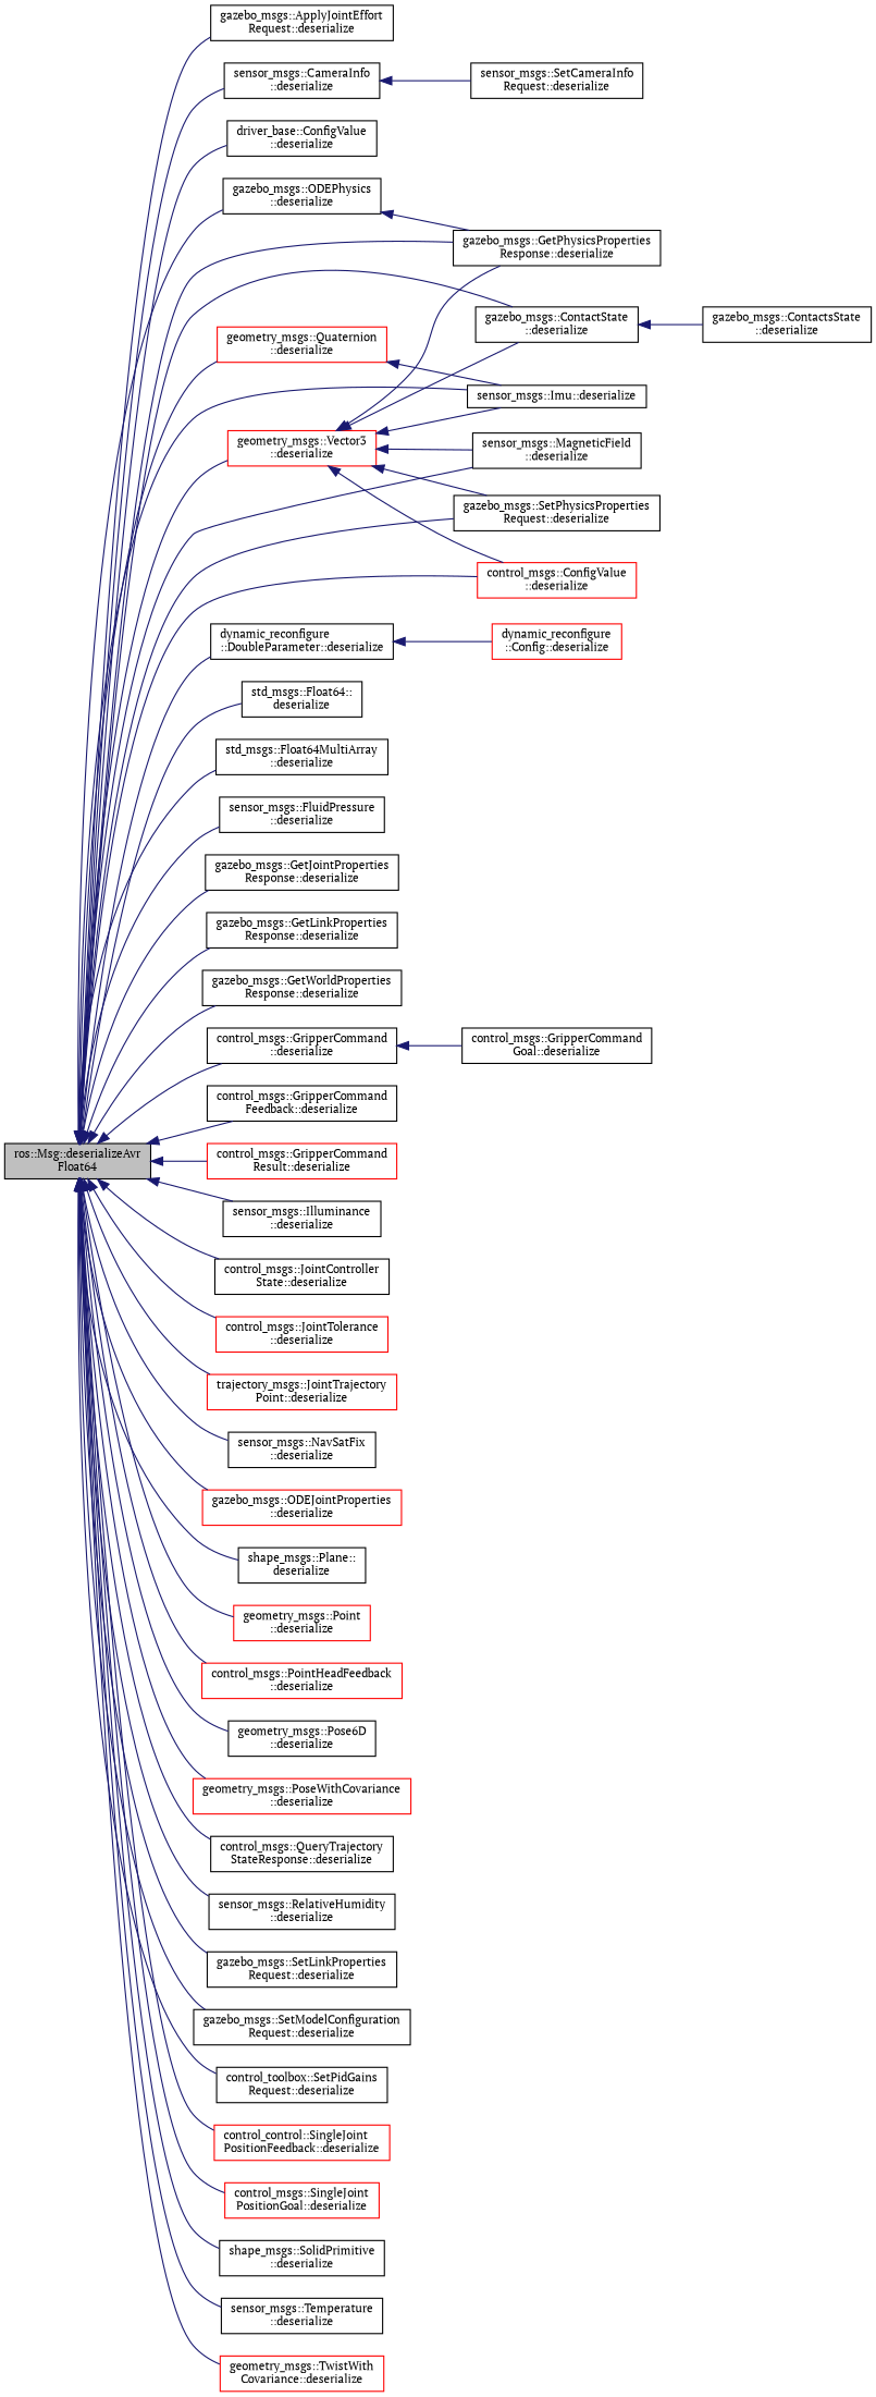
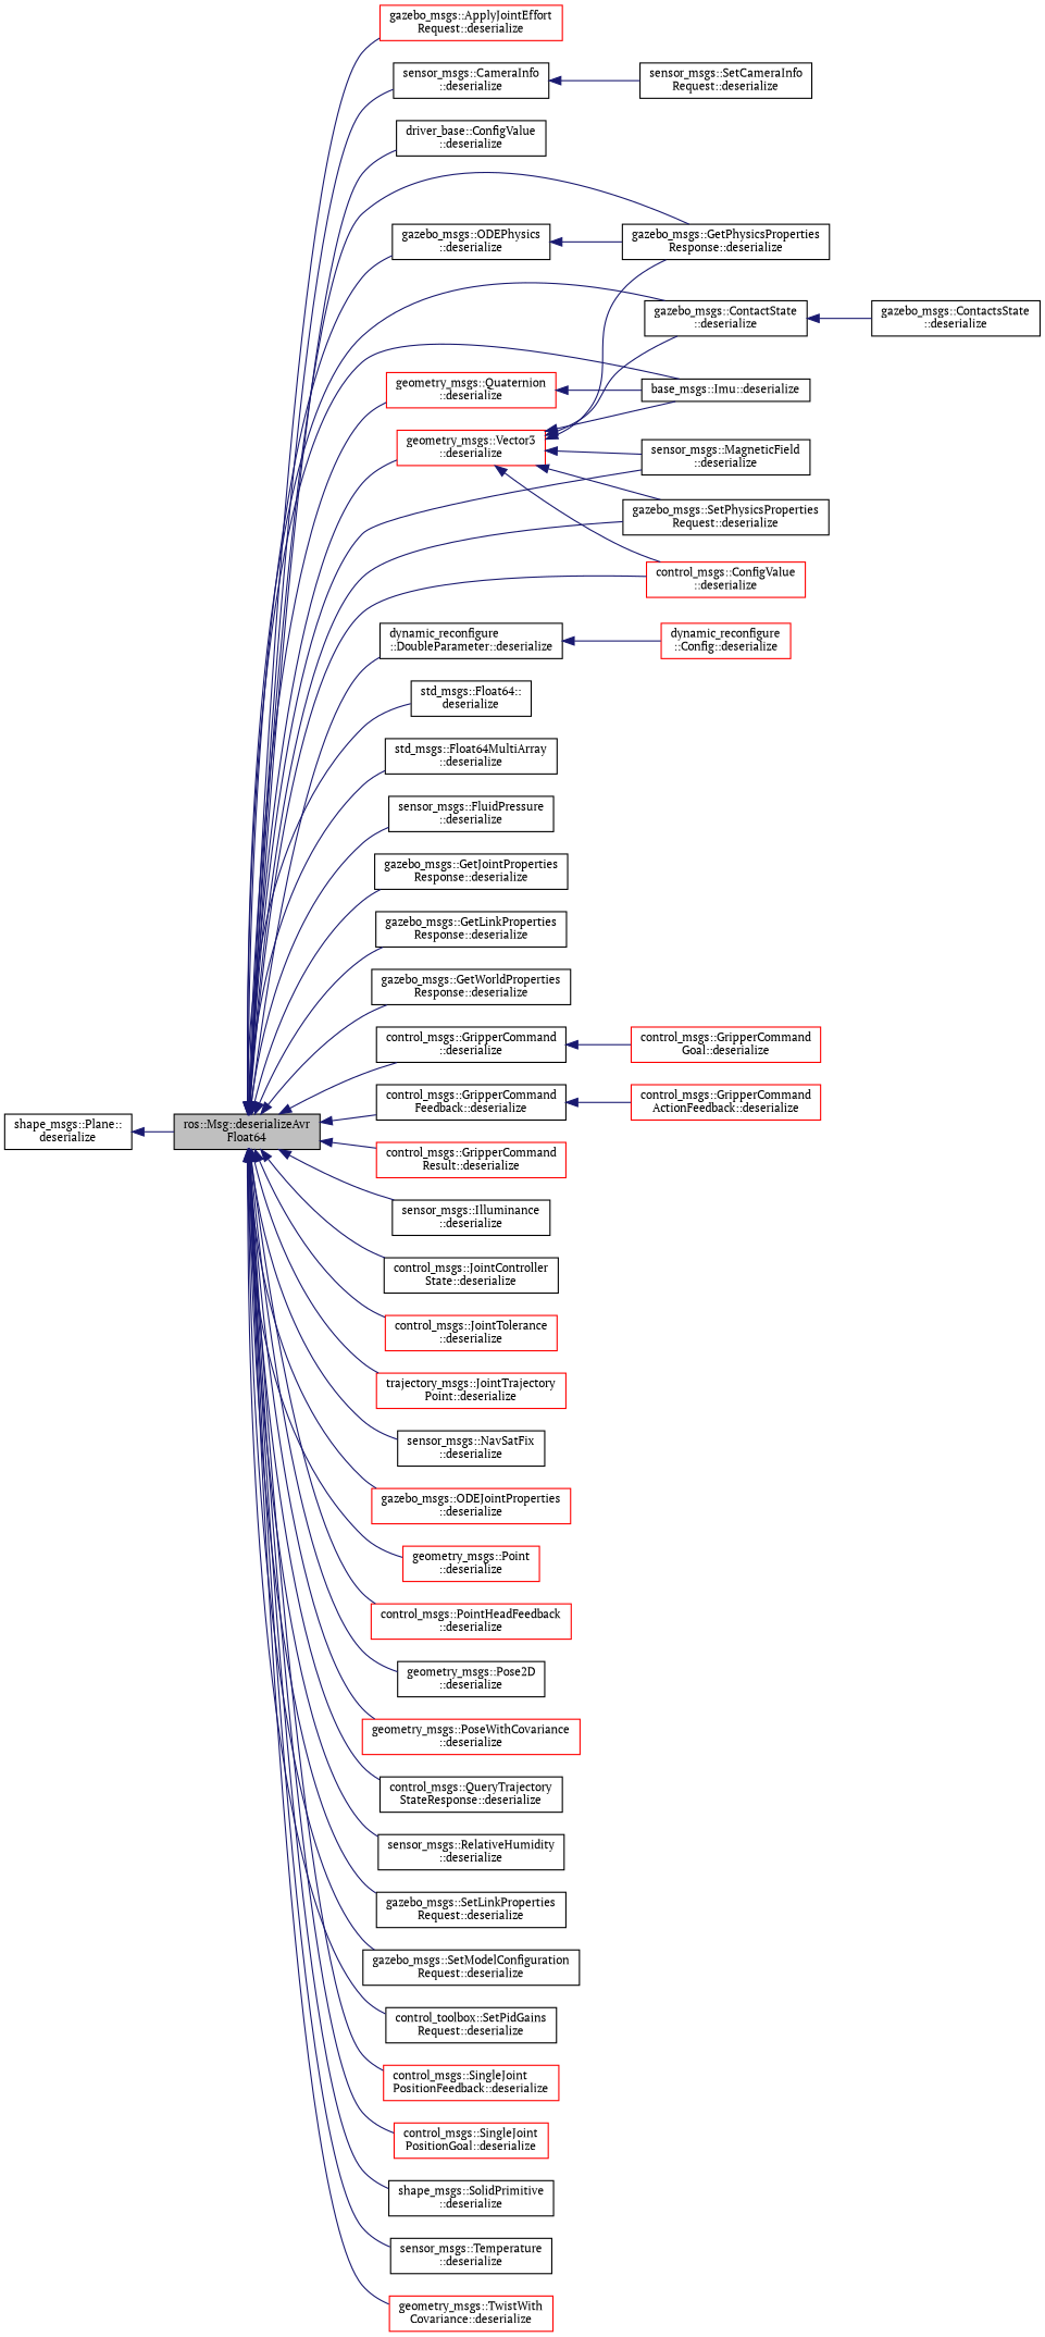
  digraph {
    fontname="PT Serif"
    rankdir=LR
    node [color=black fillcolor=white fontname="PT Serif" fontsize=10 shape=record style=filled]
    edge [color=midnightblue dir=back fontname="PT Serif" fontsize=10 labelfontname=Helvetica labelfontsize=10 style=solid]
    n1 [fillcolor=grey75 fontcolor=black height=0.2 label="ros::Msg::deserializeAvr\lFloat64" width=0.4]
-   n2 [height=0.2 label="gazebo_msgs::ApplyJointEffort\lRequest::deserialize" width=0.4]
+   n2 [color=red height=0.2 label="gazebo_msgs::ApplyJointEffort\lRequest::deserialize" width=0.4]
    n3 [height=0.2 label="sensor_msgs::CameraInfo\l::deserialize" width=0.4]
    n4 [height=0.2 label="driver_base::ConfigValue\l::deserialize" width=0.4]
    n5 [height=0.2 label="gazebo_msgs::ContactState\l::deserialize" width=0.4]
    n6 [height=0.2 label="dynamic_reconfigure\l::DoubleParameter::deserialize" width=0.4]
    n7 [height=0.2 label="std_msgs::Float64::\ldeserialize" width=0.4]
    n8 [height=0.2 label="std_msgs::Float64MultiArray\l::deserialize" width=0.4]
    n9 [height=0.2 label="sensor_msgs::FluidPressure\l::deserialize" width=0.4]
    n10 [height=0.2 label="gazebo_msgs::GetJointProperties\lResponse::deserialize" width=0.4]
    n11 [height=0.2 label="gazebo_msgs::GetLinkProperties\lResponse::deserialize" width=0.4]
    n12 [height=0.2 label="gazebo_msgs::GetPhysicsProperties\lResponse::deserialize" width=0.4]
    n13 [height=0.2 label="gazebo_msgs::GetWorldProperties\lResponse::deserialize" width=0.4]
    n14 [height=0.2 label="control_msgs::GripperCommand\l::deserialize" width=0.4]
    n15 [height=0.2 label="control_msgs::GripperCommand\lFeedback::deserialize" width=0.4]
    n16 [color=red height=0.2 label="control_msgs::GripperCommand\lResult::deserialize" width=0.4]
    n17 [height=0.2 label="sensor_msgs::Illuminance\l::deserialize" width=0.4]
-   n18 [height=0.2 label="sensor_msgs::Imu::deserialize" width=0.4]
+   n18 [height=0.2 label="base_msgs::Imu::deserialize" width=0.4]
    n19 [height=0.2 label="control_msgs::JointController\lState::deserialize" width=0.4]
    n20 [color=red height=0.2 label="control_msgs::JointTolerance\l::deserialize" width=0.4]
    n21 [color=red height=0.2 label="trajectory_msgs::JointTrajectory\lPoint::deserialize" width=0.4]
    n22 [height=0.2 label="sensor_msgs::MagneticField\l::deserialize" width=0.4]
    n23 [height=0.2 label="sensor_msgs::NavSatFix\l::deserialize" width=0.4]
    n24 [color=red height=0.2 label="gazebo_msgs::ODEJointProperties\l::deserialize" width=0.4]
    n25 [height=0.2 label="gazebo_msgs::ODEPhysics\l::deserialize" width=0.4]
    n26 [height=0.2 label="gazebo_msgs::SetPhysicsProperties\lRequest::deserialize" width=0.4]
    n27 [height=0.2 label="shape_msgs::Plane::\ldeserialize" width=0.4]
    n28 [color=red height=0.2 label="geometry_msgs::Point\l::deserialize" width=0.4]
    n29 [color=red height=0.2 label="control_msgs::PointHeadFeedback\l::deserialize" width=0.4]
    n30 [color=red height=0.2 label="control_msgs::ConfigValue\l::deserialize" width=0.4]
-   n31 [height=0.2 label="geometry_msgs::Pose6D\l::deserialize" width=0.4]
+   n31 [height=0.2 label="geometry_msgs::Pose2D\l::deserialize" width=0.4]
    n32 [color=red height=0.2 label="geometry_msgs::PoseWithCovariance\l::deserialize" width=0.4]
    n33 [color=red height=0.2 label="geometry_msgs::Quaternion\l::deserialize" width=0.4]
    n34 [height=0.2 label="control_msgs::QueryTrajectory\lStateResponse::deserialize" width=0.4]
    n35 [height=0.2 label="sensor_msgs::RelativeHumidity\l::deserialize" width=0.4]
    n36 [height=0.2 label="gazebo_msgs::SetLinkProperties\lRequest::deserialize" width=0.4]
    n37 [height=0.2 label="gazebo_msgs::SetModelConfiguration\lRequest::deserialize" width=0.4]
    n38 [height=0.2 label="control_toolbox::SetPidGains\lRequest::deserialize" width=0.4]
-   n39 [color=red height=0.2 label="control_control::SingleJoint\lPositionFeedback::deserialize" width=0.4]
+   n39 [color=red height=0.2 label="control_msgs::SingleJoint\lPositionFeedback::deserialize" width=0.4]
    n40 [color=red height=0.2 label="control_msgs::SingleJoint\lPositionGoal::deserialize" width=0.4]
    n41 [height=0.2 label="shape_msgs::SolidPrimitive\l::deserialize" width=0.4]
    n42 [height=0.2 label="sensor_msgs::Temperature\l::deserialize" width=0.4]
    n43 [color=red height=0.2 label="geometry_msgs::TwistWith\lCovariance::deserialize" width=0.4]
    n44 [color=red height=0.2 label="geometry_msgs::Vector3\l::deserialize" width=0.4]
    n45 [height=0.2 label="sensor_msgs::SetCameraInfo\lRequest::deserialize" width=0.4]
    n46 [height=0.2 label="gazebo_msgs::ContactsState\l::deserialize" width=0.4]
    n47 [color=red height=0.2 label="dynamic_reconfigure\l::Config::deserialize" width=0.4]
-   n48 [height=0.2 label="control_msgs::GripperCommand\lGoal::deserialize" width=0.4]
+   n48 [color=red height=0.2 label="control_msgs::GripperCommand\lGoal::deserialize" width=0.4]
+   n49 [color=red height=0.2 label="control_msgs::GripperCommand\lActionFeedback::deserialize" width=0.4]
    n1 -> n2
    n1 -> n3
    n1 -> n4
    n1 -> n5
    n1 -> n6
    n1 -> n7
    n1 -> n8
    n1 -> n9
    n1 -> n10
    n1 -> n11
    n1 -> n12
    n1 -> n13
    n1 -> n14
    n1 -> n15
    n1 -> n16
    n1 -> n17
    n1 -> n18
    n1 -> n19
    n1 -> n20
    n1 -> n21
    n1 -> n22
    n1 -> n23
    n1 -> n24
    n1 -> n25
    n1 -> n26
-   n1 -> n27
+   n27 -> n1
    n1 -> n28
    n1 -> n29
    n1 -> n30
    n1 -> n31
    n1 -> n32
    n1 -> n33
    n1 -> n34
    n1 -> n35
    n1 -> n36
    n1 -> n37
    n1 -> n38
    n1 -> n39
    n1 -> n40
    n1 -> n41
    n1 -> n42
    n1 -> n43
    n1 -> n44
    n3 -> n45
    n5 -> n46
    n6 -> n47
    n14 -> n48
+   n15 -> n49
    n25 -> n12
    n33 -> n18
    n44 -> n5
    n44 -> n12
    n44 -> n18
    n44 -> n22
    n44 -> n26
    n44 -> n30
  }
